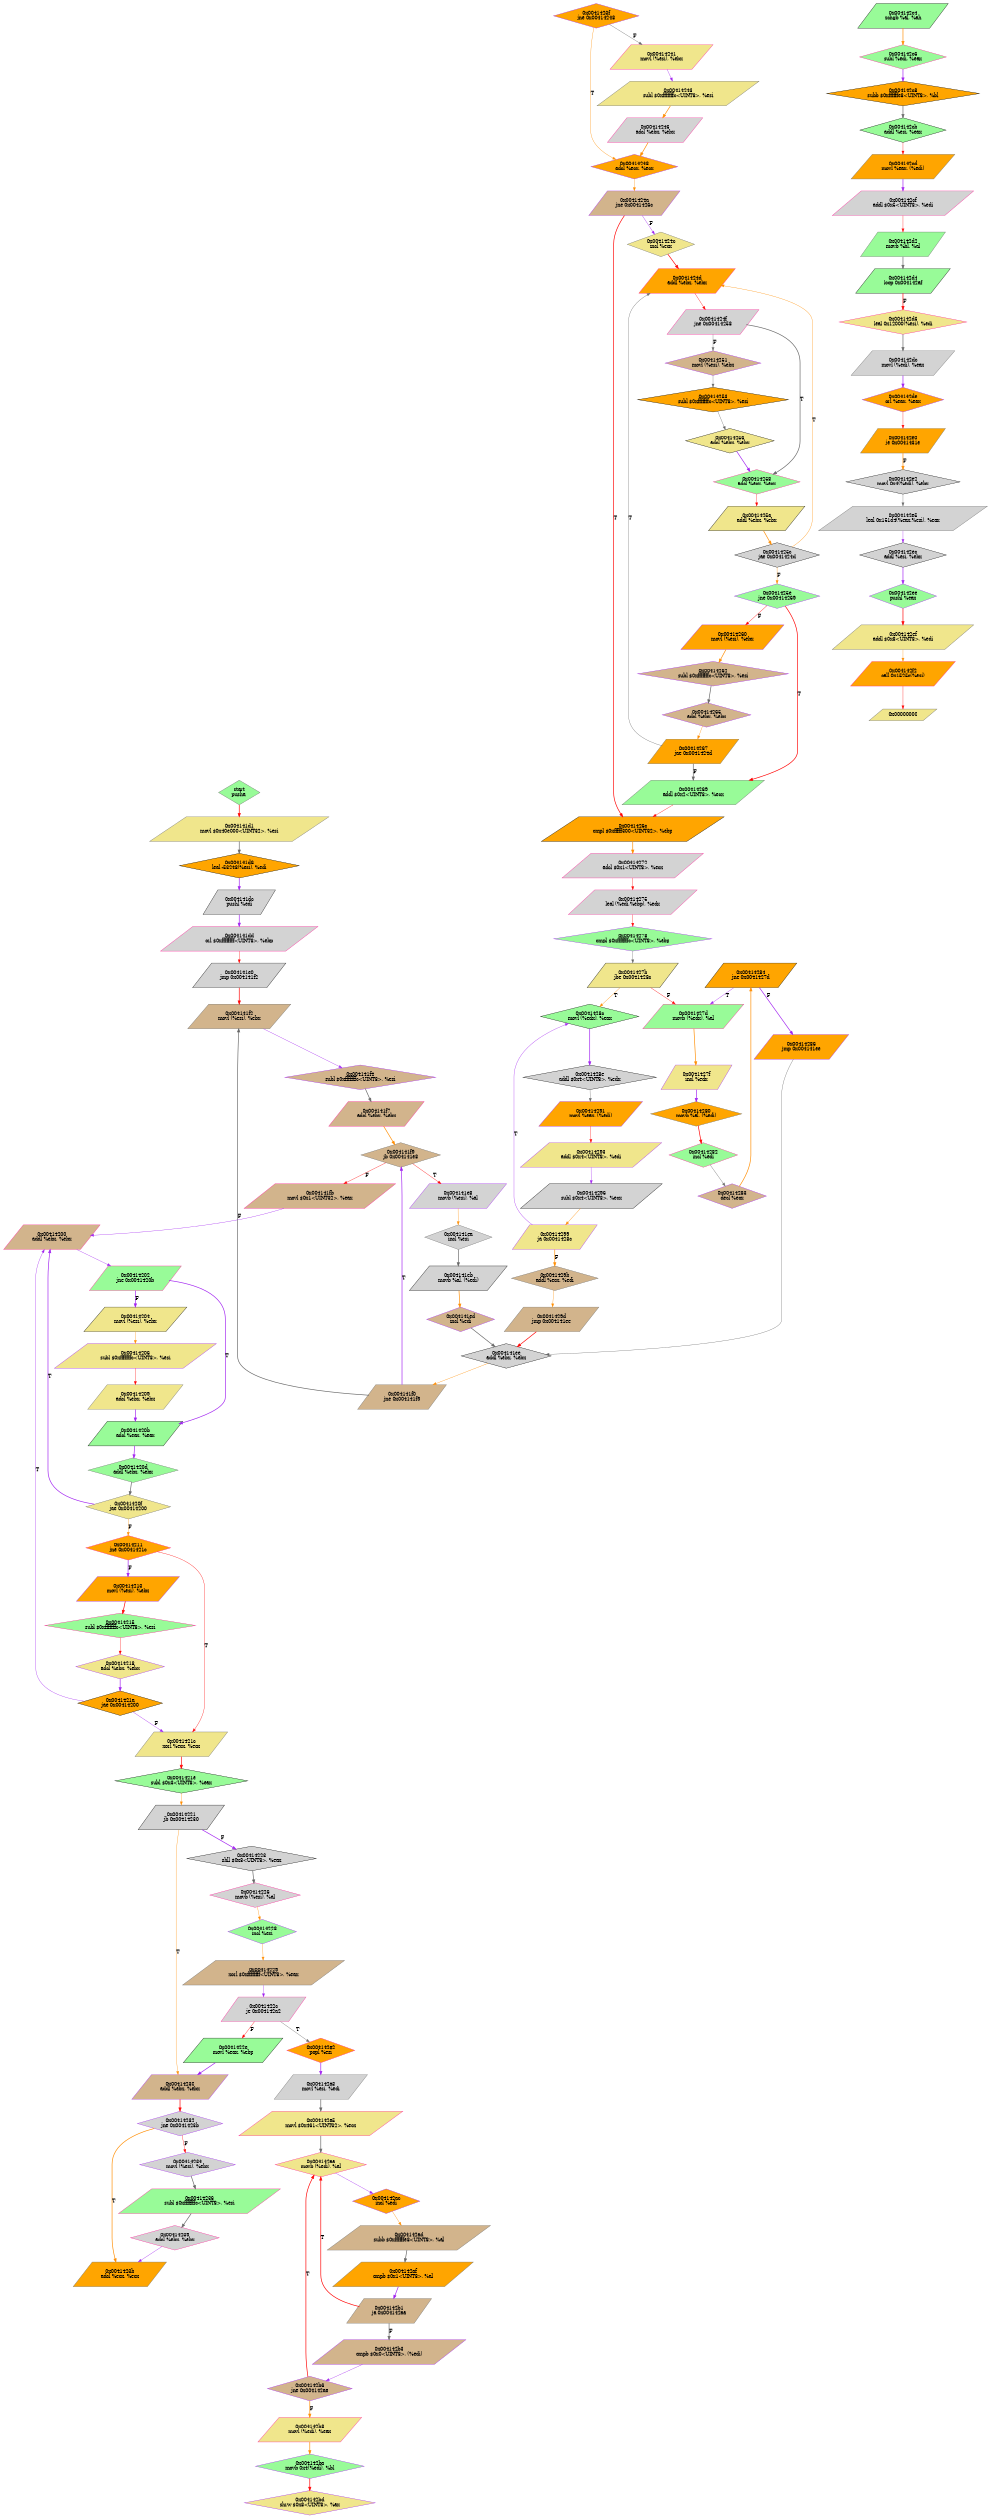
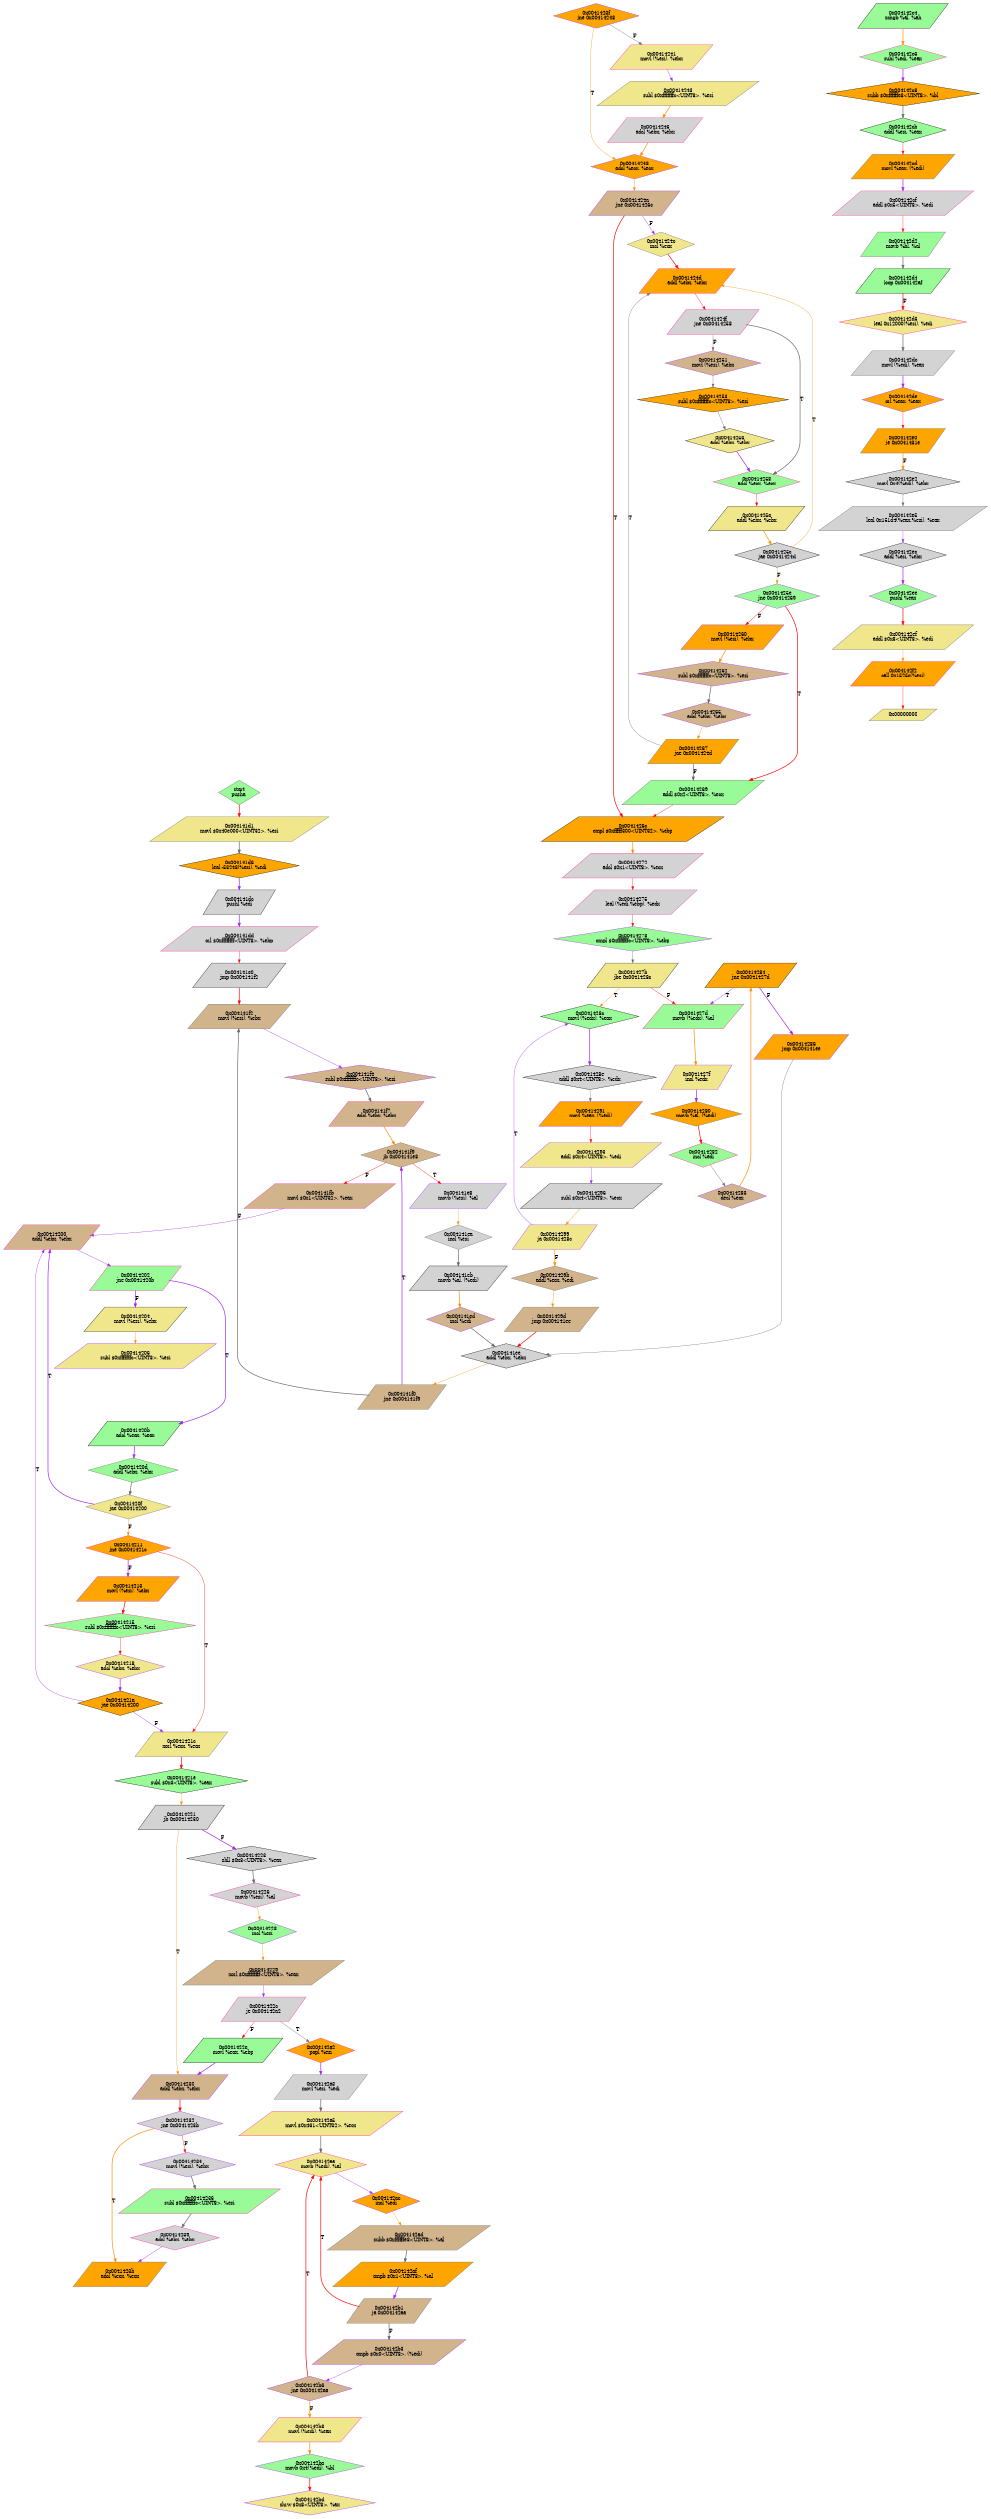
  digraph {
    node [color=purple fillcolor=lightgrey shape=parallelogram style=filled]
    edge [color=purple style=bold]
    n1 [color=gray40 fillcolor=palegreen label="start\npusha " shape=diamond]
    n2 [color=gray40 fillcolor=khaki label="0x004141d1\nmovl $0x40e000<UINT32>, %esi"]
    n3 [color=black fillcolor=orange label="0x004141d6\nleal -53248(%esi), %edi" shape=diamond]
    n4 [color=black label="0x004141dc\npushl %edi"]
    n5 [color=deeppink label="0x004141dd\norl $0xffffffff<UINT8>, %ebp"]
    n6 [color=black label="0x004141e0\njmp 0x004141f2"]
    n7 [color=gray40 fillcolor=tan label="0x004141f2\nmovl (%esi), %ebx"]
    n8 [fillcolor=tan label="0x004141f4\nsubl $0xfffffffc<UINT8>, %esi" shape=diamond]
    n9 [color=deeppink fillcolor=tan label="0x004141f7\nadcl %ebx, %ebx"]
    n10 [color=gray40 fillcolor=tan label="0x004141f9\njb 0x004141e8" shape=diamond]
    n11 [label="0x004141e8\nmovb (%esi), %al"]
    n12 [color=deeppink fillcolor=tan label="0x004141fb\nmovl $0x1<UINT32>, %eax"]
    n13 [color=gray40 label="0x004141ea\nincl %esi" shape=diamond]
    n14 [color=deeppink fillcolor=tan label="0x00414200\naddl %ebx, %ebx"]
    n15 [color=black label="0x004141eb\nmovb %al, (%edi)"]
    n16 [fillcolor=tan label="0x004141ed\nincl %edi" shape=diamond]
    n17 [color=black label="0x004141ee\naddl %ebx, %ebx" shape=diamond]
    n18 [color=gray40 fillcolor=tan label="0x004141f0\njne 0x004141f9"]
    n19 [color=deeppink fillcolor=palegreen label="0x00414202\njne 0x0041420b"]
    n20 [color=black fillcolor=palegreen label="0x0041420b\nadcl %eax, %eax"]
    n21 [color=black fillcolor=khaki label="0x00414204\nmovl (%esi), %ebx"]
    n22 [color=gray40 fillcolor=palegreen label="0x0041420d\naddl %ebx, %ebx" shape=diamond]
    n23 [fillcolor=khaki label="0x00414206\nsubl $0xfffffffc<UINT8>, %esi"]
    n24 [color=gray40 fillcolor=khaki label="0x0041420f\njae 0x00414200" shape=diamond]
    n25 [color=deeppink fillcolor=orange label="0x00414211\njne 0x0041421c" shape=diamond]
    n26 [color=gray40 fillcolor=khaki label="0x0041421c\nxorl %ecx, %ecx"]
    n27 [fillcolor=orange label="0x00414213\nmovl (%esi), %ebx"]
    n28 [color=black fillcolor=palegreen label="0x0041421e\nsubl $0x3<UINT8>, %eax" shape=diamond]
    n29 [color=deeppink fillcolor=palegreen label="0x00414215\nsubl $0xfffffffc<UINT8>, %esi" shape=diamond]
    n30 [color=black label="0x00414221\njb 0x00414230"]
    n31 [fillcolor=tan label="0x00414230\naddl %ebx, %ebx"]
    n32 [color=black label="0x00414223\nshll $0x8<UINT8>, %eax" shape=diamond]
    n33 [label="0x00414232\njne 0x0041423b" shape=diamond]
    n34 [color=deeppink label="0x00414226\nmovb (%esi), %al" shape=diamond]
    n35 [color=gray40 fillcolor=orange label="0x0041423b\nadcl %ecx, %ecx"]
    n36 [label="0x00414234\nmovl (%esi), %ebx" shape=diamond]
    n37 [color=deeppink fillcolor=palegreen label="0x00414236\nsubl $0xfffffffc<UINT8>, %esi"]
    n38 [fillcolor=orange label="0x0041423f\njne 0x00414248" shape=diamond]
    n39 [fillcolor=orange label="0x00414248\nadcl %ecx, %ecx" shape=diamond]
    n40 [color=deeppink fillcolor=khaki label="0x00414241\nmovl (%esi), %ebx"]
    n41 [fillcolor=tan label="0x0041424a\njne 0x0041426c"]
    n42 [color=gray40 fillcolor=khaki label="0x00414243\nsubl $0xfffffffc<UINT8>, %esi"]
    n43 [color=gray40 fillcolor=khaki label="0x0041424c\nincl %ecx" shape=diamond]
    n44 [color=black fillcolor=orange label="0x0041426c\ncmpl $0xfffff300<UINT32>, %ebp"]
    n45 [color=deeppink fillcolor=orange label="0x0041424d\naddl %ebx, %ebx"]
    n46 [color=deeppink label="0x00414272\nadcl $0x1<UINT8>, %ecx"]
    n47 [color=deeppink label="0x0041424f\njne 0x00414258"]
    n48 [color=deeppink fillcolor=palegreen label="0x00414258\nadcl %ecx, %ecx" shape=diamond]
    n49 [fillcolor=tan label="0x00414251\nmovl (%esi), %ebx" shape=diamond]
    n50 [color=black fillcolor=khaki label="0x0041425a\naddl %ebx, %ebx"]
    n51 [color=black fillcolor=orange label="0x00414253\nsubl $0xfffffffc<UINT8>, %esi" shape=diamond]
    n52 [color=black label="0x0041425c\njae 0x0041424d" shape=diamond]
    n53 [fillcolor=palegreen label="0x0041425e\njne 0x00414269" shape=diamond]
    n54 [color=gray40 fillcolor=palegreen label="0x00414269\naddl $0x2<UINT8>, %ecx"]
    n55 [fillcolor=orange label="0x00414260\nmovl (%esi), %ebx"]
    n56 [fillcolor=tan label="0x00414262\nsubl $0xfffffffc<UINT8>, %esi" shape=diamond]
    n57 [color=deeppink label="0x00414275\nleal (%edi,%ebp), %edx"]
    n58 [fillcolor=palegreen label="0x00414278\ncmpl $0xfffffffc<UINT8>, %ebp" shape=diamond]
    n59 [color=black fillcolor=khaki label="0x0041427b\njbe 0x0041428c"]
    n60 [color=deeppink fillcolor=palegreen label="0x0041427d\nmovb (%edx), %al"]
    n61 [color=black fillcolor=palegreen label="0x0041428c\nmovl (%edx), %eax" shape=diamond]
    n62 [fillcolor=khaki label="0x0041427f\nincl %edx"]
    n63 [color=black label="0x0041428e\naddl $0x4<UINT8>, %edx" shape=diamond]
    n64 [color=gray40 fillcolor=orange label="0x00414280\nmovb %al, (%edi)" shape=diamond]
    n65 [color=deeppink fillcolor=palegreen label="0x00414282\nincl %edi" shape=diamond]
    n66 [fillcolor=tan label="0x00414283\ndecl %ecx" shape=diamond]
    n67 [color=black fillcolor=orange label="0x00414284\njne 0x0041427d"]
    n68 [fillcolor=orange label="0x00414286\njmp 0x004141ee"]
    n69 [fillcolor=palegreen label="0x00414228\nincl %esi" shape=diamond]
    n70 [color=gray40 fillcolor=tan label="0x00414229\nxorl $0xffffffff<UINT8>, %eax"]
    n71 [color=deeppink label="0x0041422c\nje 0x004142a2"]
    n72 [color=black fillcolor=palegreen label="0x0041422e\nmovl %eax, %ebp"]
    n73 [color=deeppink fillcolor=orange label="0x004142a2\npopl %esi" shape=diamond]
    n74 [color=gray40 label="0x004142a3\nmovl %esi, %edi"]
    n75 [fillcolor=orange label="0x00414291\nmovl %eax, (%edi)"]
    n76 [fillcolor=khaki label="0x00414293\naddl $0x4<UINT8>, %edi"]
    n77 [color=black label="0x00414296\nsubl $0x4<UINT8>, %ecx"]
    n78 [fillcolor=khaki label="0x00414299\nja 0x0041428c"]
    n79 [color=gray40 fillcolor=tan label="0x0041429b\naddl %ecx, %edi" shape=diamond]
    n80 [color=gray40 fillcolor=tan label="0x0041429d\njmp 0x004141ee"]
    n81 [fillcolor=khaki label="0x00414218\nadcl %ebx, %ebx" shape=diamond]
    n82 [color=black fillcolor=orange label="0x0041421a\njae 0x00414200" shape=diamond]
-   n83 [color=gray40 fillcolor=khaki label="0x00414209\nadcl %ebx, %ebx"]
    n84 [fillcolor=tan label="0x00414265\nadcl %ebx, %ebx" shape=diamond]
    n85 [color=gray40 fillcolor=orange label="0x00414267\njae 0x0041424d"]
    n86 [color=deeppink label="0x00414239\nadcl %ebx, %ebx" shape=diamond]
    n87 [color=deeppink label="0x00414246\nadcl %ebx, %ebx"]
    n88 [color=black fillcolor=khaki label="0x00414256\nadcl %ebx, %ebx" shape=diamond]
    n89 [color=deeppink fillcolor=khaki label="0x004142a5\nmovl $0x461<UINT32>, %ecx"]
    n90 [color=deeppink fillcolor=khaki label="0x004142aa\nmovb (%edi), %al" shape=diamond]
    n91 [fillcolor=orange label="0x004142ac\nincl %edi" shape=diamond]
    n92 [color=gray40 fillcolor=tan label="0x004142ad\nsubb $0xffffffe8<UINT8>, %al"]
    n93 [color=gray40 fillcolor=orange label="0x004142af\ncmpb $0x1<UINT8>, %al"]
    n94 [color=gray40 fillcolor=tan label="0x004142b1\nja 0x004142aa"]
    n95 [fillcolor=tan label="0x004142b3\ncmpb $0x0<UINT8>, (%edi)"]
    n96 [fillcolor=tan label="0x004142b6\njne 0x004142aa" shape=diamond]
    n97 [color=deeppink fillcolor=khaki label="0x004142b8\nmovl (%edi), %eax"]
    n98 [fillcolor=palegreen label="0x004142ba\nmovb 0x4(%edi), %bl" shape=diamond]
    n99 [fillcolor=khaki label="0x004142bd\nshrw $0x8<UINT8>, %ax" shape=diamond]
    n100 [color=black fillcolor=palegreen label="0x004142c4\nxchgb %al, %ah"]
    n101 [color=deeppink fillcolor=palegreen label="0x004142c6\nsubl %edi, %eax" shape=diamond]
    n102 [color=black fillcolor=orange label="0x004142c8\nsubb $0xffffffe8<UINT8>, %bl" shape=diamond]
    n103 [color=black fillcolor=palegreen label="0x004142cb\naddl %esi, %eax" shape=diamond]
    n104 [color=gray40 fillcolor=orange label="0x004142cd\nmovl %eax, (%edi)"]
    n105 [color=deeppink label="0x004142cf\naddl $0x5<UINT8>, %edi"]
    n106 [color=gray40 fillcolor=palegreen label="0x004142d2\nmovb %bl, %al"]
    n107 [color=black fillcolor=palegreen label="0x004142d4\nloop 0x004142af"]
    n108 [color=deeppink fillcolor=khaki label="0x004142d6\nleal 0x12000(%esi), %edi" shape=diamond]
    n109 [color=gray40 label="0x004142dc\nmovl (%edi), %eax"]
    n110 [fillcolor=orange label="0x004142de\norl %eax, %eax" shape=diamond]
    n111 [color=gray40 fillcolor=orange label="0x004142e0\nje 0x0041431e"]
    n112 [color=black label="0x004142e2\nmovl 0x4(%edi), %ebx" shape=diamond]
    n113 [color=gray40 label="0x004142e5\nleal 0x151d4(%eax,%esi), %eax"]
    n114 [color=black label="0x004142ec\naddl %esi, %ebx" shape=diamond]
    n115 [fillcolor=palegreen label="0x004142ee\npushl %eax" shape=diamond]
    n116 [color=gray40 fillcolor=khaki label="0x004142ef\naddl $0x8<UINT8>, %edi"]
    n117 [color=deeppink fillcolor=orange label="0x004142f2\ncall 0x1525c(%esi)"]
    n118 [color=gray40 fillcolor=khaki label="0x00000000"]
    n1 -> n2 [color=red]
    n2 -> n3 [color=gray40]
    n3 -> n4
    n4 -> n5
    n5 -> n6 [color=red style=solid]
    n6 -> n7 [color=red]
    n7 -> n8 [style=solid]
    n8 -> n9 [color=gray40]
    n9 -> n10 [color=darkorange]
    n10 -> n11 [color=red label=T style=solid]
    n10 -> n12 [color=red label=F style=solid]
    n11 -> n13 [color=darkorange style=solid]
    n12 -> n14 [style=solid]
    n13 -> n15 [color=gray40]
    n14 -> n19 [style=solid]
    n15 -> n16 [color=darkorange]
    n16 -> n17 [color=gray40]
    n17 -> n18 [color=darkorange style=solid]
    n18 -> n7 [color=gray40 label=F]
    n18 -> n10 [label=T]
    n19 -> n20 [label=T]
    n19 -> n21 [label=F]
    n20 -> n22
    n21 -> n23 [color=darkorange style=solid]
    n22 -> n24 [color=gray40]
-   n23 -> n83 [color=red style=solid]
    n24 -> n14 [label=T]
    n24 -> n25 [color=darkorange label=F style=solid]
    n25 -> n26 [color=red label=T style=solid]
    n25 -> n27 [label=F]
    n26 -> n28 [color=red]
    n27 -> n29 [color=red]
    n28 -> n30 [color=darkorange style=solid]
    n29 -> n81 [color=red style=solid]
    n30 -> n31 [color=darkorange label=T style=solid]
    n30 -> n32 [label=F]
    n31 -> n33 [color=red]
    n32 -> n34 [color=gray40]
    n33 -> n35 [color=darkorange label=T]
    n33 -> n36 [color=red label=F style=solid]
    n34 -> n69 [color=darkorange style=solid]
    n36 -> n37 [color=gray40]
    n37 -> n86 [color=gray40]
    n38 -> n39 [color=darkorange label=T style=solid]
    n38 -> n40 [color=gray40 label=F style=solid]
    n39 -> n41 [color=darkorange style=solid]
    n40 -> n42 [style=solid]
    n41 -> n43 [label=F style=solid]
    n41 -> n44 [color=red label=T]
    n42 -> n87 [color=darkorange]
    n43 -> n45 [color=red]
    n44 -> n46 [color=darkorange]
    n45 -> n47 [color=red style=solid]
    n46 -> n57 [color=red style=solid]
    n47 -> n48 [color=gray40 label=T]
    n47 -> n49 [color=gray40 label=F style=solid]
    n48 -> n50 [color=red style=solid]
    n49 -> n51 [color=gray40 style=solid]
    n50 -> n52 [color=darkorange]
    n51 -> n88 [color=gray40 style=solid]
    n52 -> n45 [color=darkorange label=T style=solid]
    n52 -> n53 [color=darkorange label=F style=solid]
    n53 -> n54 [color=red label=T]
    n53 -> n55 [color=red label=F style=solid]
    n54 -> n44 [color=red style=solid]
    n55 -> n56 [color=darkorange]
    n56 -> n84 [color=gray40]
    n57 -> n58 [color=red style=solid]
    n58 -> n59 [color=gray40 style=solid]
    n59 -> n60 [color=red label=F style=solid]
    n59 -> n61 [color=darkorange label=T style=solid]
    n60 -> n62 [color=darkorange]
    n61 -> n63
    n62 -> n64
    n63 -> n75 [color=gray40 style=solid]
    n64 -> n65 [color=red]
    n65 -> n66 [color=gray40 style=solid]
    n66 -> n67 [color=darkorange]
    n67 -> n60 [label=T style=solid]
    n67 -> n68 [label=F]
    n68 -> n17 [color=gray40 style=solid]
    n69 -> n70 [color=darkorange style=solid]
    n70 -> n71 [style=solid]
    n71 -> n72 [color=red label=F style=solid]
    n71 -> n73 [color=gray40 label=T style=solid]
    n72 -> n31
    n73 -> n74
    n74 -> n89 [color=gray40]
    n75 -> n76 [color=red style=solid]
    n76 -> n77 [style=solid]
    n77 -> n78 [color=darkorange style=solid]
    n78 -> n61 [label=T style=solid]
    n78 -> n79 [color=darkorange label=F]
    n79 -> n80 [color=darkorange style=solid]
    n80 -> n17 [color=red]
    n81 -> n82
    n82 -> n14 [label=T style=solid]
    n82 -> n26 [label=F style=solid]
-   n83 -> n20
    n84 -> n85 [color=darkorange style=solid]
    n85 -> n45 [color=gray40 label=T style=solid]
    n85 -> n54 [color=gray40 label=F]
    n86 -> n35 [style=solid]
    n87 -> n39 [color=darkorange]
    n88 -> n48
    n89 -> n90 [color=gray40]
    n90 -> n91 [style=solid]
    n91 -> n92 [color=darkorange style=solid]
    n92 -> n93 [color=gray40]
    n93 -> n94
    n94 -> n90 [color=red label=T]
    n94 -> n95 [color=gray40 label=F]
    n95 -> n96 [style=solid]
    n96 -> n90 [color=red label=T]
    n96 -> n97 [color=darkorange label=F]
    n97 -> n98 [color=darkorange]
    n98 -> n99 [color=red]
    n100 -> n101 [color=darkorange]
    n101 -> n102
    n102 -> n103 [color=gray40]
    n103 -> n104 [color=red style=solid]
    n104 -> n105
    n105 -> n106 [color=red style=solid]
    n106 -> n107 [color=gray40]
    n107 -> n108 [color=red label=F]
    n108 -> n109 [color=gray40]
    n109 -> n110
    n110 -> n111 [color=red style=solid]
    n111 -> n112 [color=darkorange label=F]
    n112 -> n113 [color=gray40 style=solid]
    n113 -> n114 [style=solid]
    n114 -> n115
    n115 -> n116 [color=red]
    n116 -> n117 [color=darkorange style=solid]
    n117 -> n118 [color=red style=solid]
  }
